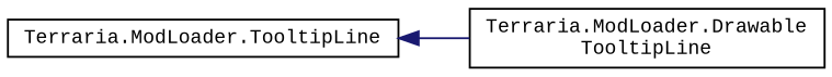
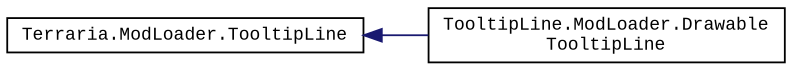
  digraph {
    rankdir=LR
    fontname="Liberation Mono"
    node [color=black fillcolor=white fontname="Liberation Mono" fontsize=10 shape=record style=filled]
    n1 [height=0.2 label="Terraria.ModLoader.TooltipLine" width=0.4]
-   n2 [height=0.2 label="Terraria.ModLoader.Drawable\lTooltipLine" width=0.4]
+   n2 [height=0.2 label="TooltipLine.ModLoader.Drawable\lTooltipLine" width=0.4]
    n1 -> n2 [color=midnightblue dir=back fontname="Liberation Mono" fontsize=10 labelfontname=Helvetica labelfontsize=10 style=solid]
  }
